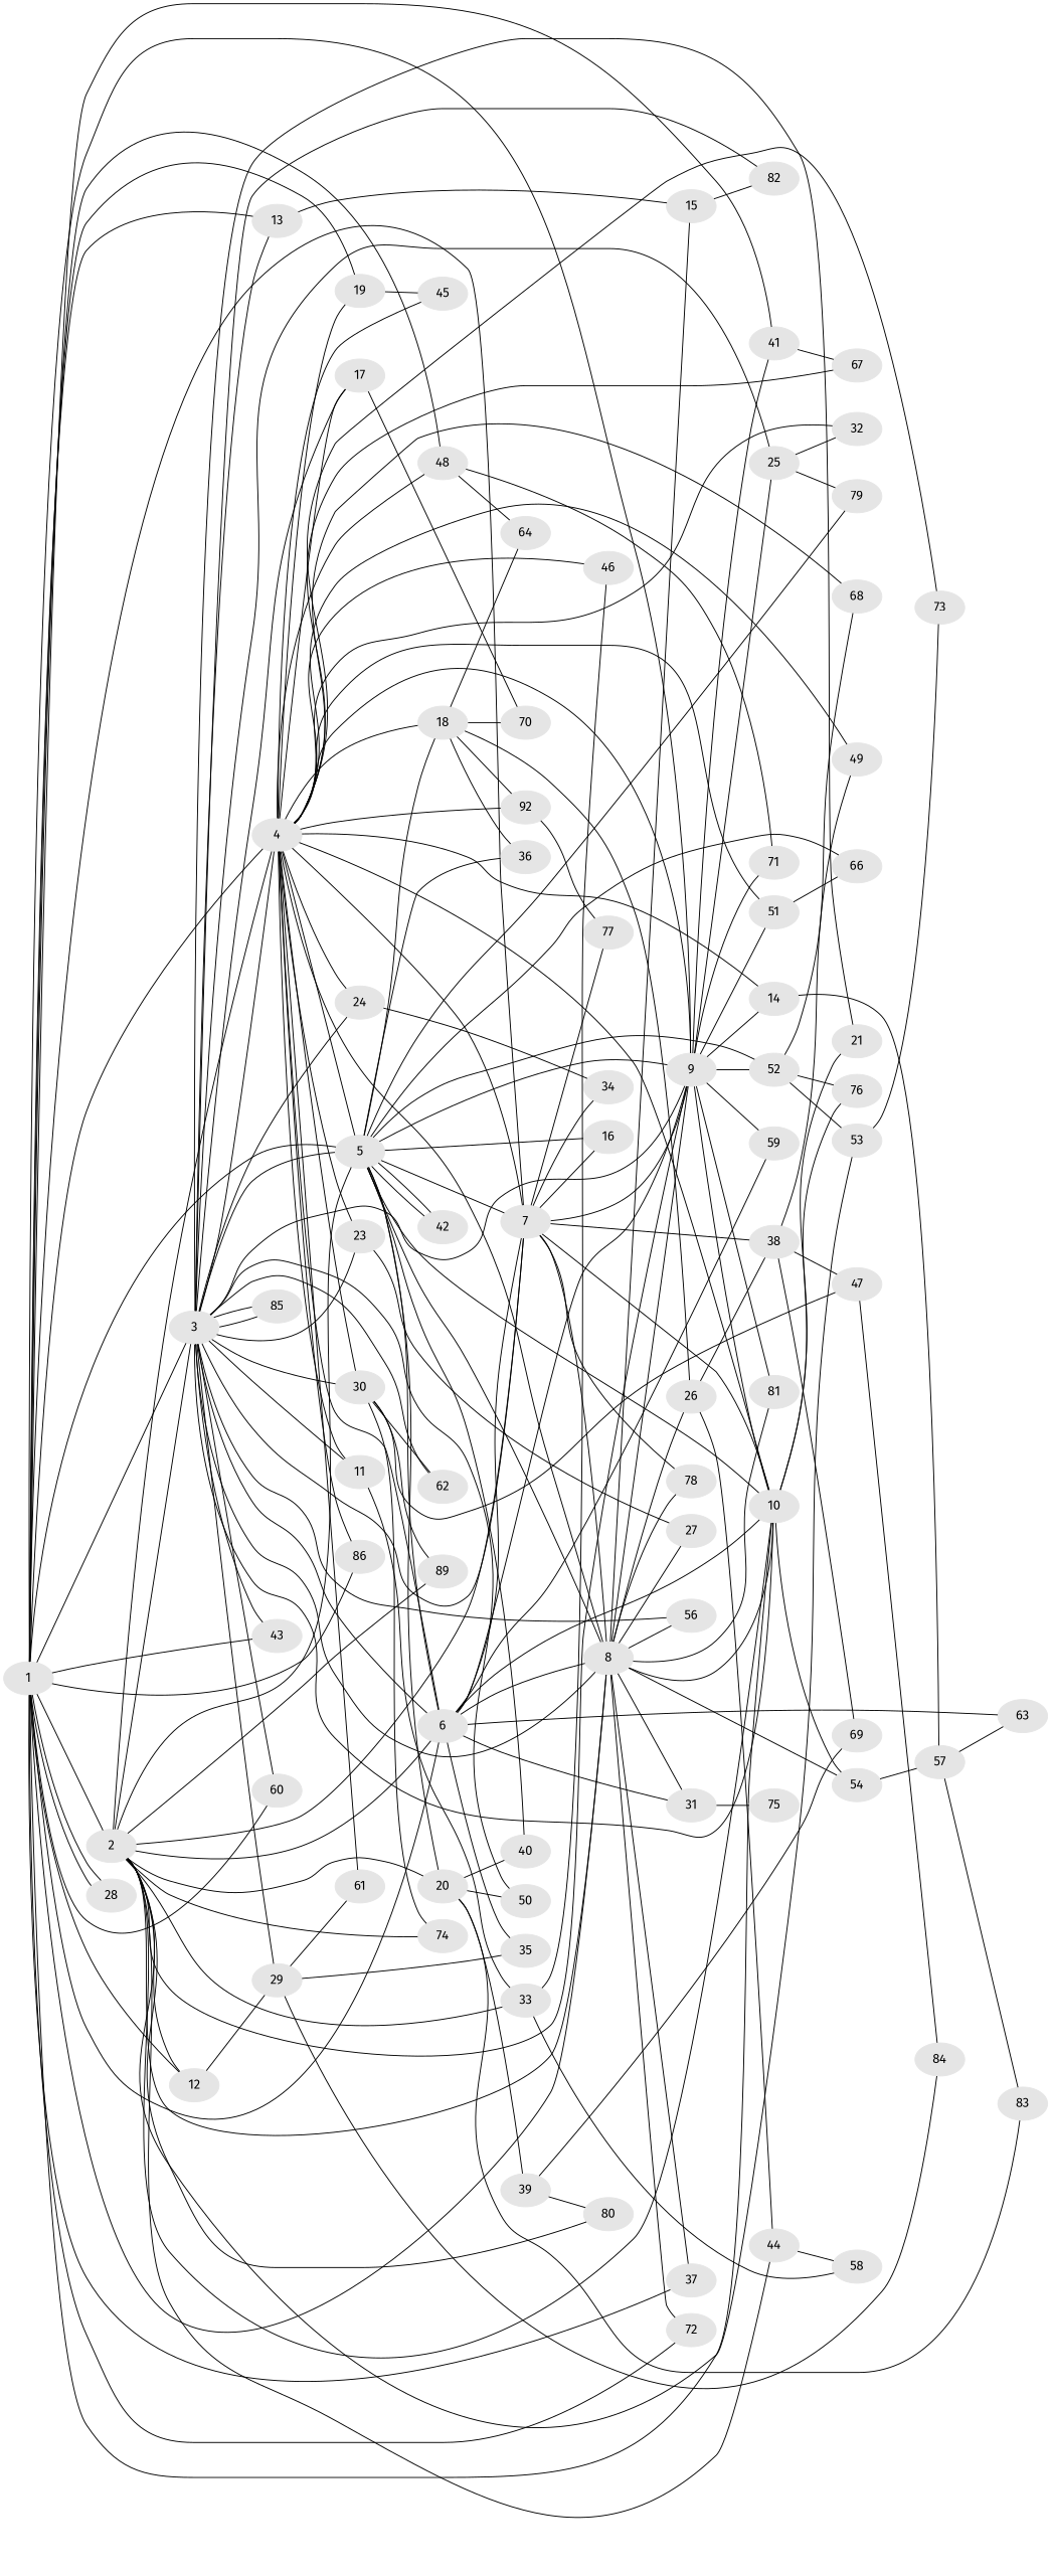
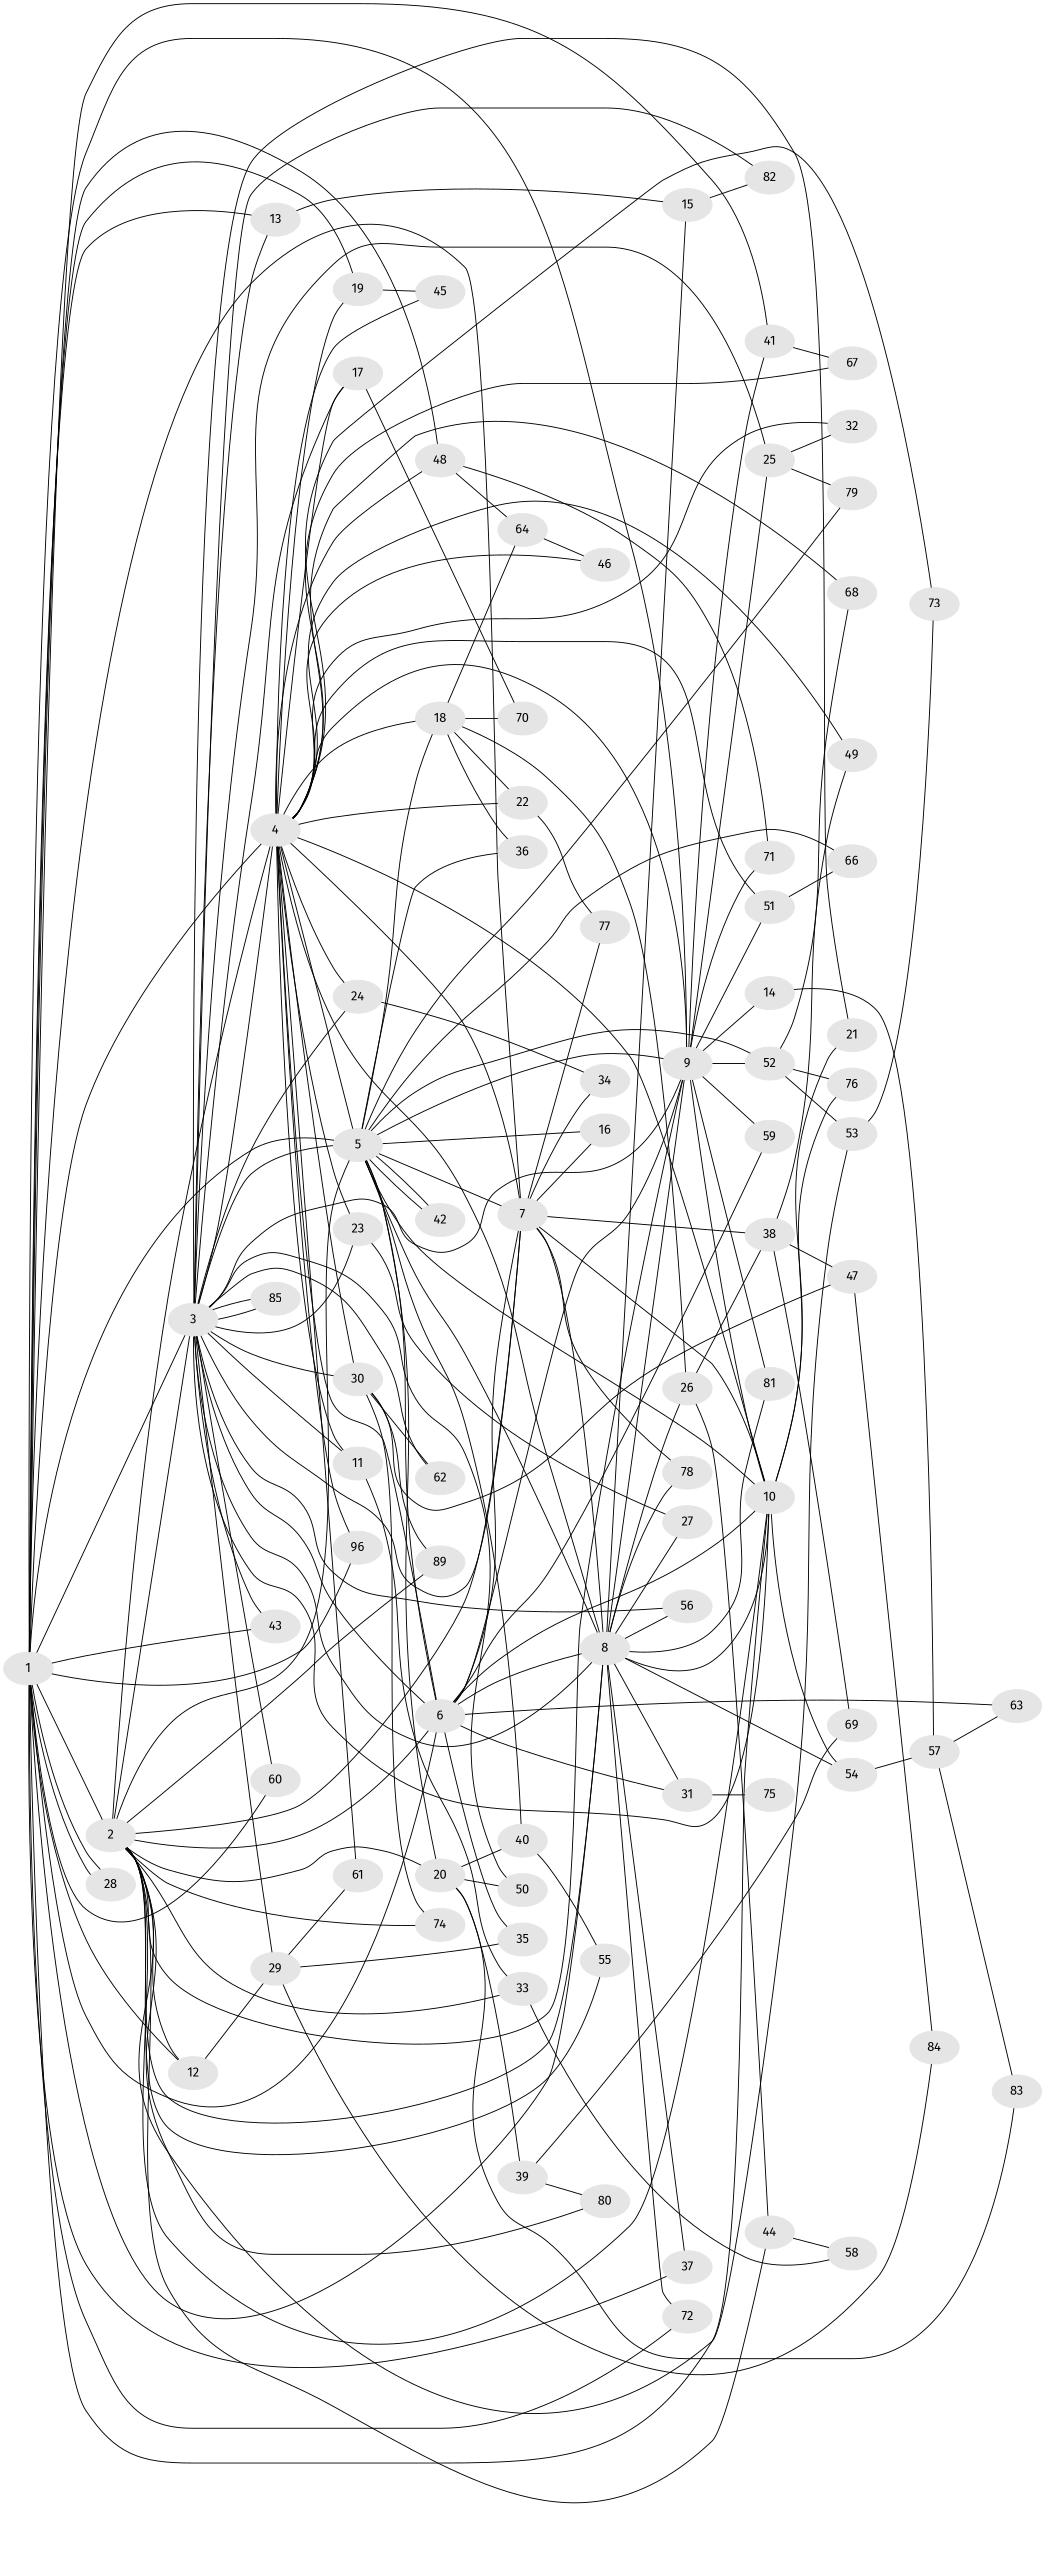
  graph {
    fontname="Fira Sans"
    rankdir=LR
    node [color=gray90 fontname="Fira Sans" style=filled]
    edge [fontname="Fira Sans"]
    1
    2
    3
    4
    5
    6
    7
    8
    9
    10
    12
    13
    19
    28
    37
    41
    43
    48
    60
    72
-   86
+   86 [label=96]
    20
    33
    44
    53
+   55
    74
    80
    n29 [label=89]
    11
    17
    21
    23
    24
    25
    29
    30
    50
    56
    62
    82
    85
    14
    18
-   22 [label=92]
+   22
    32
    45
    46
    49
    51
    61
    67
    68
    73
    16
    36
    40
    42
    52
    66
    79
    31
    35
    59
    63
    34
    38
    77
    78
    15
    26
    27
    54
    81
    71
    76
    64
    39
    83
    58
    70
    84
    47
    57
    69
    75
    1 -- 2
    1 -- 3
    1 -- 4
    1 -- 5
    1 -- 6
    1 -- 7
    1 -- 8
    1 -- 9
    1 -- 10
    1 -- 12
    1 -- 13
    1 -- 19
    1 -- 28
    1 -- 28
    1 -- 37
    1 -- 41
    1 -- 43
    1 -- 48
    1 -- 60
    1 -- 72
    1 -- 86
    2 -- 3
    2 -- 4
    2 -- 5
    2 -- 6
    2 -- 7
    2 -- 8
    2 -- 9
    2 -- 10
    2 -- 12
    2 -- 20
    2 -- 33
    2 -- 44
    2 -- 53
+   2 -- 55
    2 -- 74
    2 -- 80
    2 -- n29
    3 -- 4
    3 -- 5
    3 -- 6
    3 -- 7
    3 -- 8
    3 -- 9
    3 -- 10
    3 -- 13
    3 -- 43
    3 -- 60
    3 -- 11
    3 -- 17
    3 -- 21
    3 -- 23
    3 -- 24
    3 -- 25
    3 -- 29
    3 -- 30
    3 -- 50
    3 -- 56
    3 -- 62
    3 -- 82
    3 -- 85
    3 -- 85
    4 -- 5
    4 -- 6
    4 -- 7
    4 -- 8
    4 -- 9
    4 -- 10
    4 -- 19
    4 -- 48
    4 -- 86
    4 -- 11
    4 -- 17
    4 -- 23
    4 -- 24
    4 -- 30
-   4 -- 14
    4 -- 18
    4 -- 22
    4 -- 32
    4 -- 45
    4 -- 46
    4 -- 49
    4 -- 51
    4 -- 61
    4 -- 67
    4 -- 68
    4 -- 73
    5 -- 6
    5 -- 7
    5 -- 8
    5 -- 9
    5 -- 10
    5 -- 20
    5 -- 18
    5 -- 16
    5 -- 36
    5 -- 40
    5 -- 42
    5 -- 42
    5 -- 52
    5 -- 66
    5 -- 79
    6 -- 7
    6 -- 8
    6 -- 9
    6 -- 10
    6 -- 31
    6 -- 35
    6 -- 59
    6 -- 63
    7 -- 8
-   7 -- 9
    7 -- 10
    7 -- 16
    7 -- 34
    7 -- 38
    7 -- 77
    7 -- 78
    8 -- 9
    8 -- 10
    8 -- 37
    8 -- 72
    8 -- 56
    8 -- 31
    8 -- 78
    8 -- 15
    8 -- 26
    8 -- 27
    8 -- 54
    8 -- 81
    9 -- 10
    9 -- 41
    9 -- 25
    9 -- 14
    9 -- 51
    9 -- 52
    9 -- 59
    9 -- 81
    9 -- 71
    10 -- 21
    10 -- 54
    10 -- 76
    12 -- 29
    13 -- 15
    19 -- 45
    41 -- 67
    48 -- 71
    48 -- 64
    20 -- 50
    20 -- 40
    20 -- 39
    20 -- 83
-   33 -- 46
+   64 -- 46
    33 -- 58
    44 -- 58
    53 -- 73
    11 -- 33
    17 -- 70
    23 -- 27
    24 -- 34
    25 -- 32
    25 -- 79
    29 -- 61
    29 -- 35
    29 -- 84
    30 -- 74
    30 -- n29
    30 -- 62
    30 -- 47
    14 -- 57
    18 -- 22
    18 -- 36
    18 -- 26
    18 -- 64
    18 -- 70
    22 -- 77
    51 -- 66
+   40 -- 55
    52 -- 53
    52 -- 68
    52 -- 76
    31 -- 75
    38 -- 49
    38 -- 47
    38 -- 69
    15 -- 82
    26 -- 44
    26 -- 38
    54 -- 57
    39 -- 80
    39 -- 69
    47 -- 84
    57 -- 63
    57 -- 83
  }
